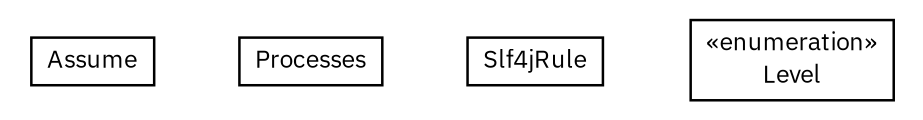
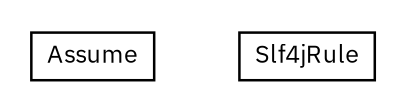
  digraph {
    nodesep=0.25
    ranksep=0.5
    fontname="IBM Plex Sans"
    node [fontcolor=black fontname="IBM Plex Sans" fontsize=10.0 shape=plaintext]
    n1 [label=<<table title="org.qiweb.test.util.Assume" border="0" cellborder="1" cellspacing="0" cellpadding="2" port="p" href="./Assume.html"> 		<tr><td><table border="0" cellspacing="0" cellpadding="1"> <tr><td align="center" balign="center"> Assume </td></tr> 		</table></td></tr> 		</table>>]
-   n2 [label=<<table title="org.qiweb.test.util.Processes" border="0" cellborder="1" cellspacing="0" cellpadding="2" port="p" href="./Processes.html"> 		<tr><td><table border="0" cellspacing="0" cellpadding="1"> <tr><td align="center" balign="center"> Processes </td></tr> 		</table></td></tr> 		</table>>]
    n3 [label=<<table title="org.qiweb.test.util.Slf4jRule" border="0" cellborder="1" cellspacing="0" cellpadding="2" port="p" href="./Slf4jRule.html"> 		<tr><td><table border="0" cellspacing="0" cellpadding="1"> <tr><td align="center" balign="center"> Slf4jRule </td></tr> 		</table></td></tr> 		</table>>]
-   n4 [label=<<table title="org.qiweb.test.util.Slf4jRule.Level" border="0" cellborder="1" cellspacing="0" cellpadding="2" port="p" href="./Slf4jRule.Level.html"> 		<tr><td><table border="0" cellspacing="0" cellpadding="1"> <tr><td align="center" balign="center"> &#171;enumeration&#187; </td></tr> <tr><td align="center" balign="center"> Level </td></tr> 		</table></td></tr> 		</table>>]
  }
